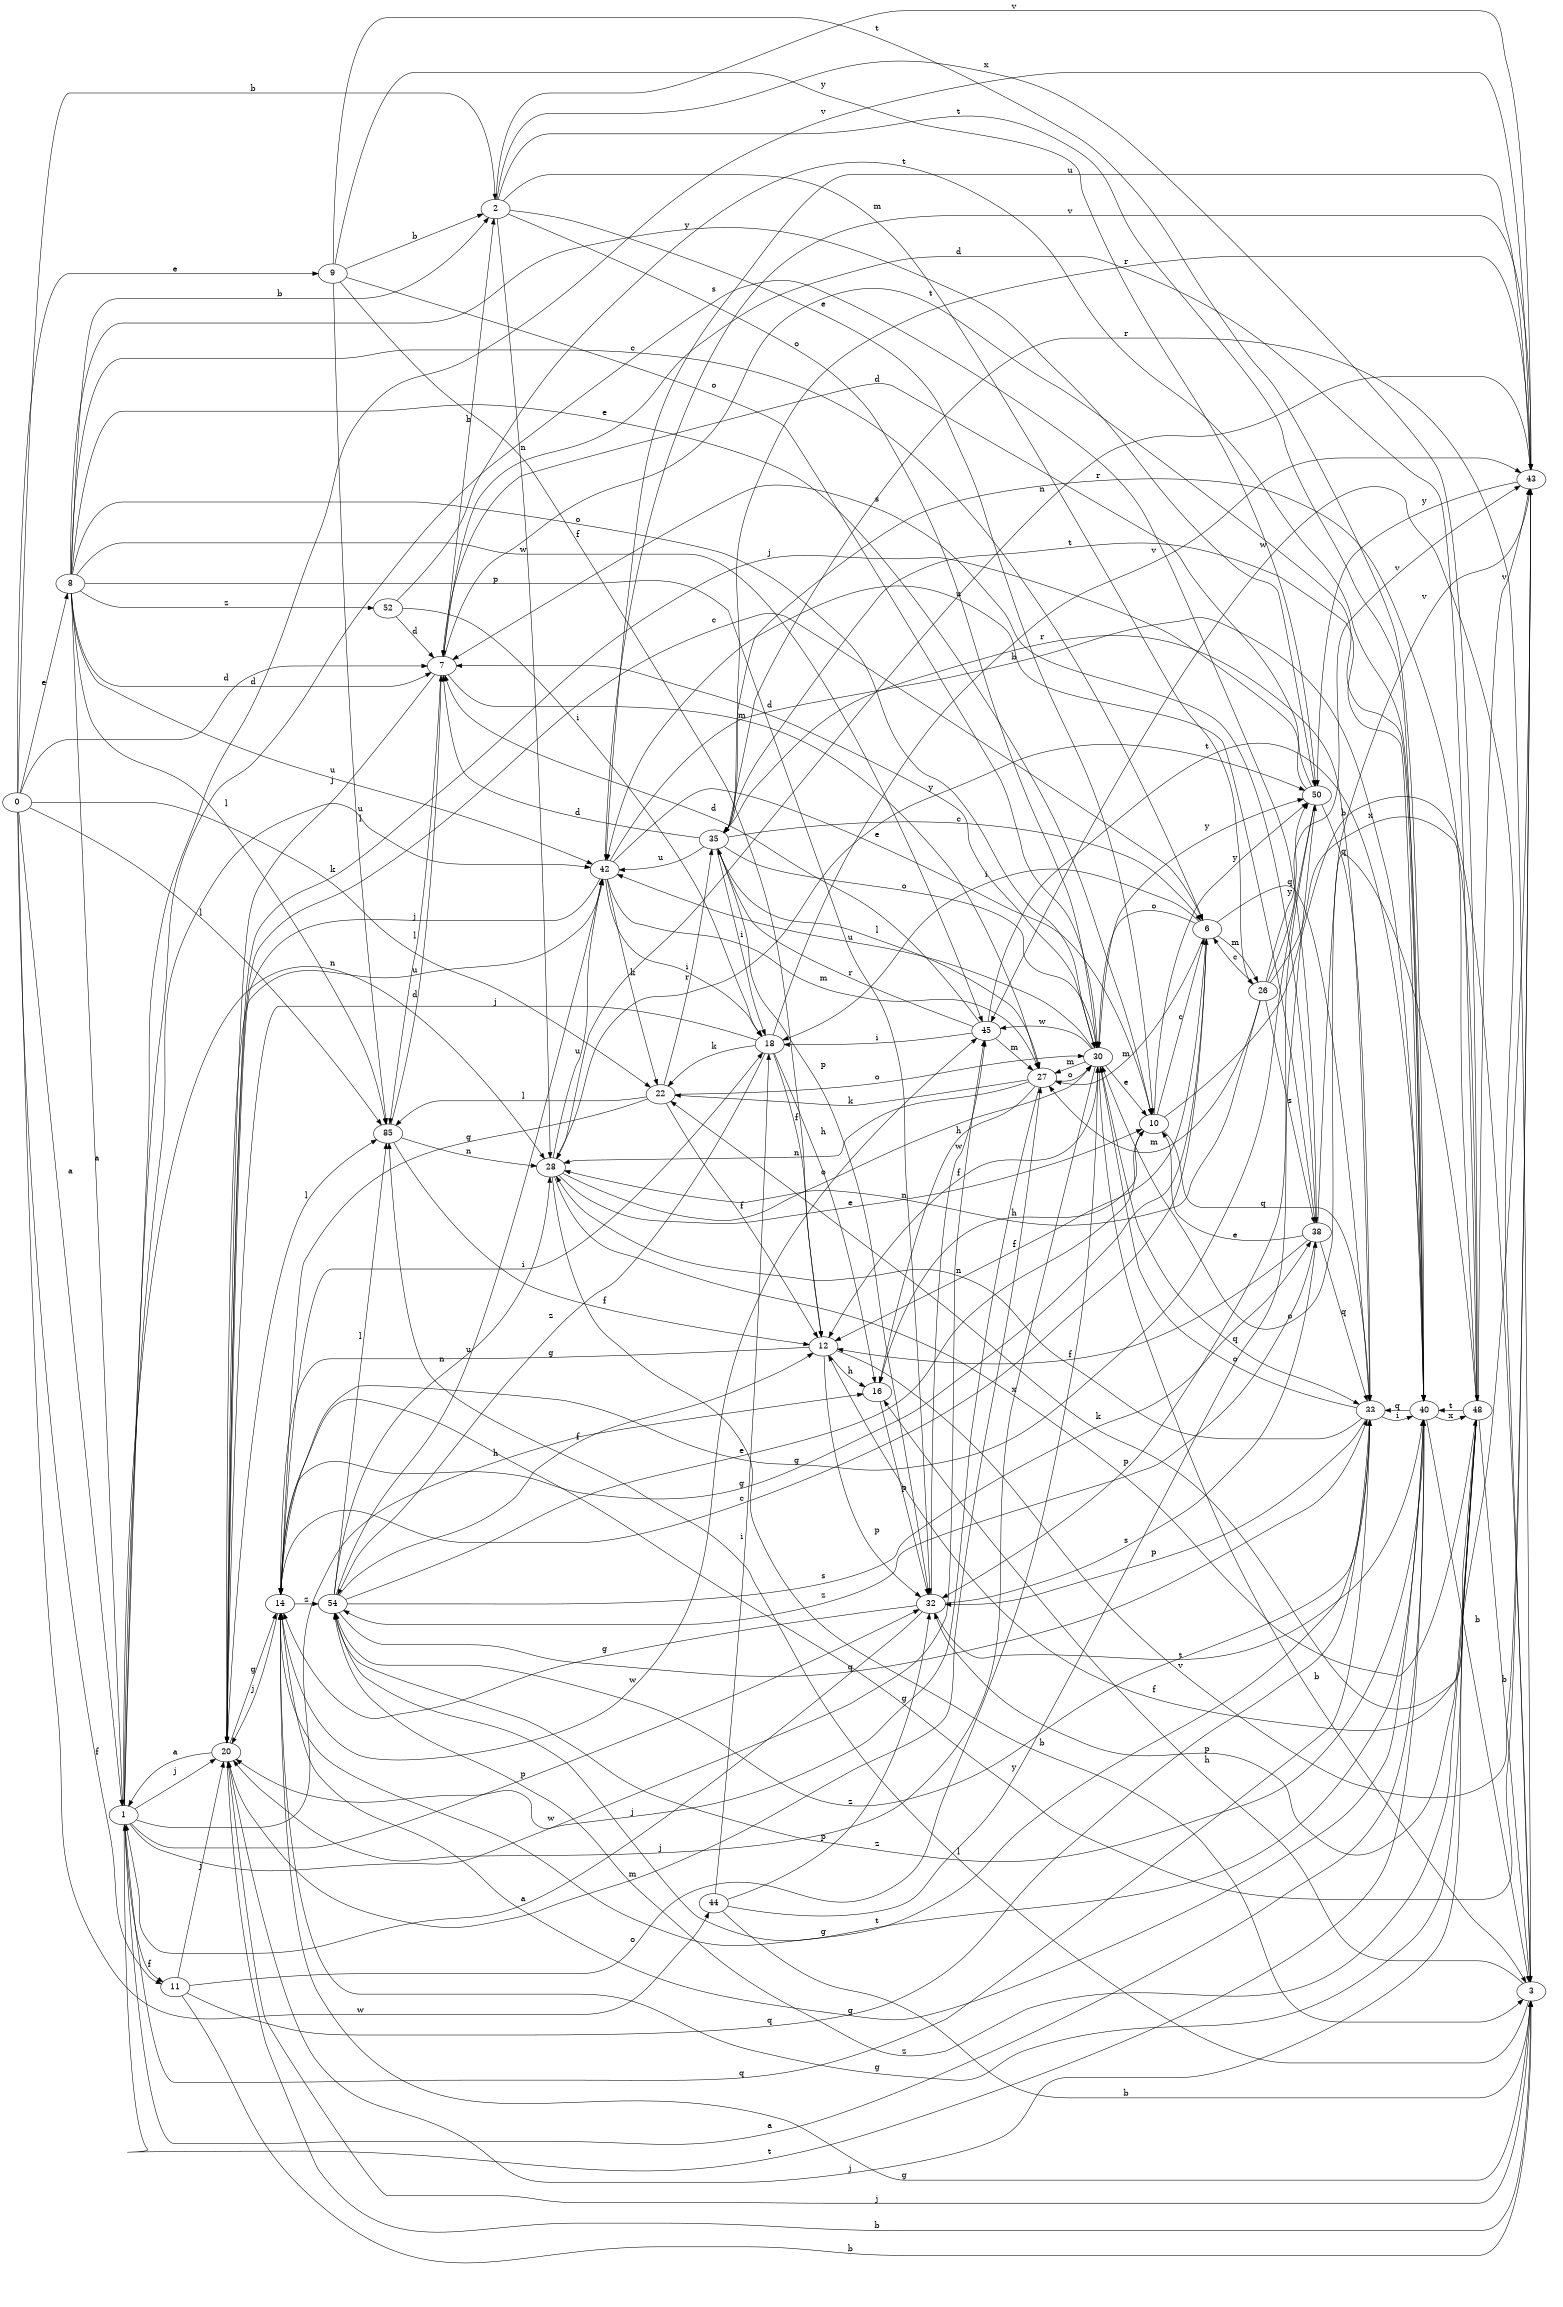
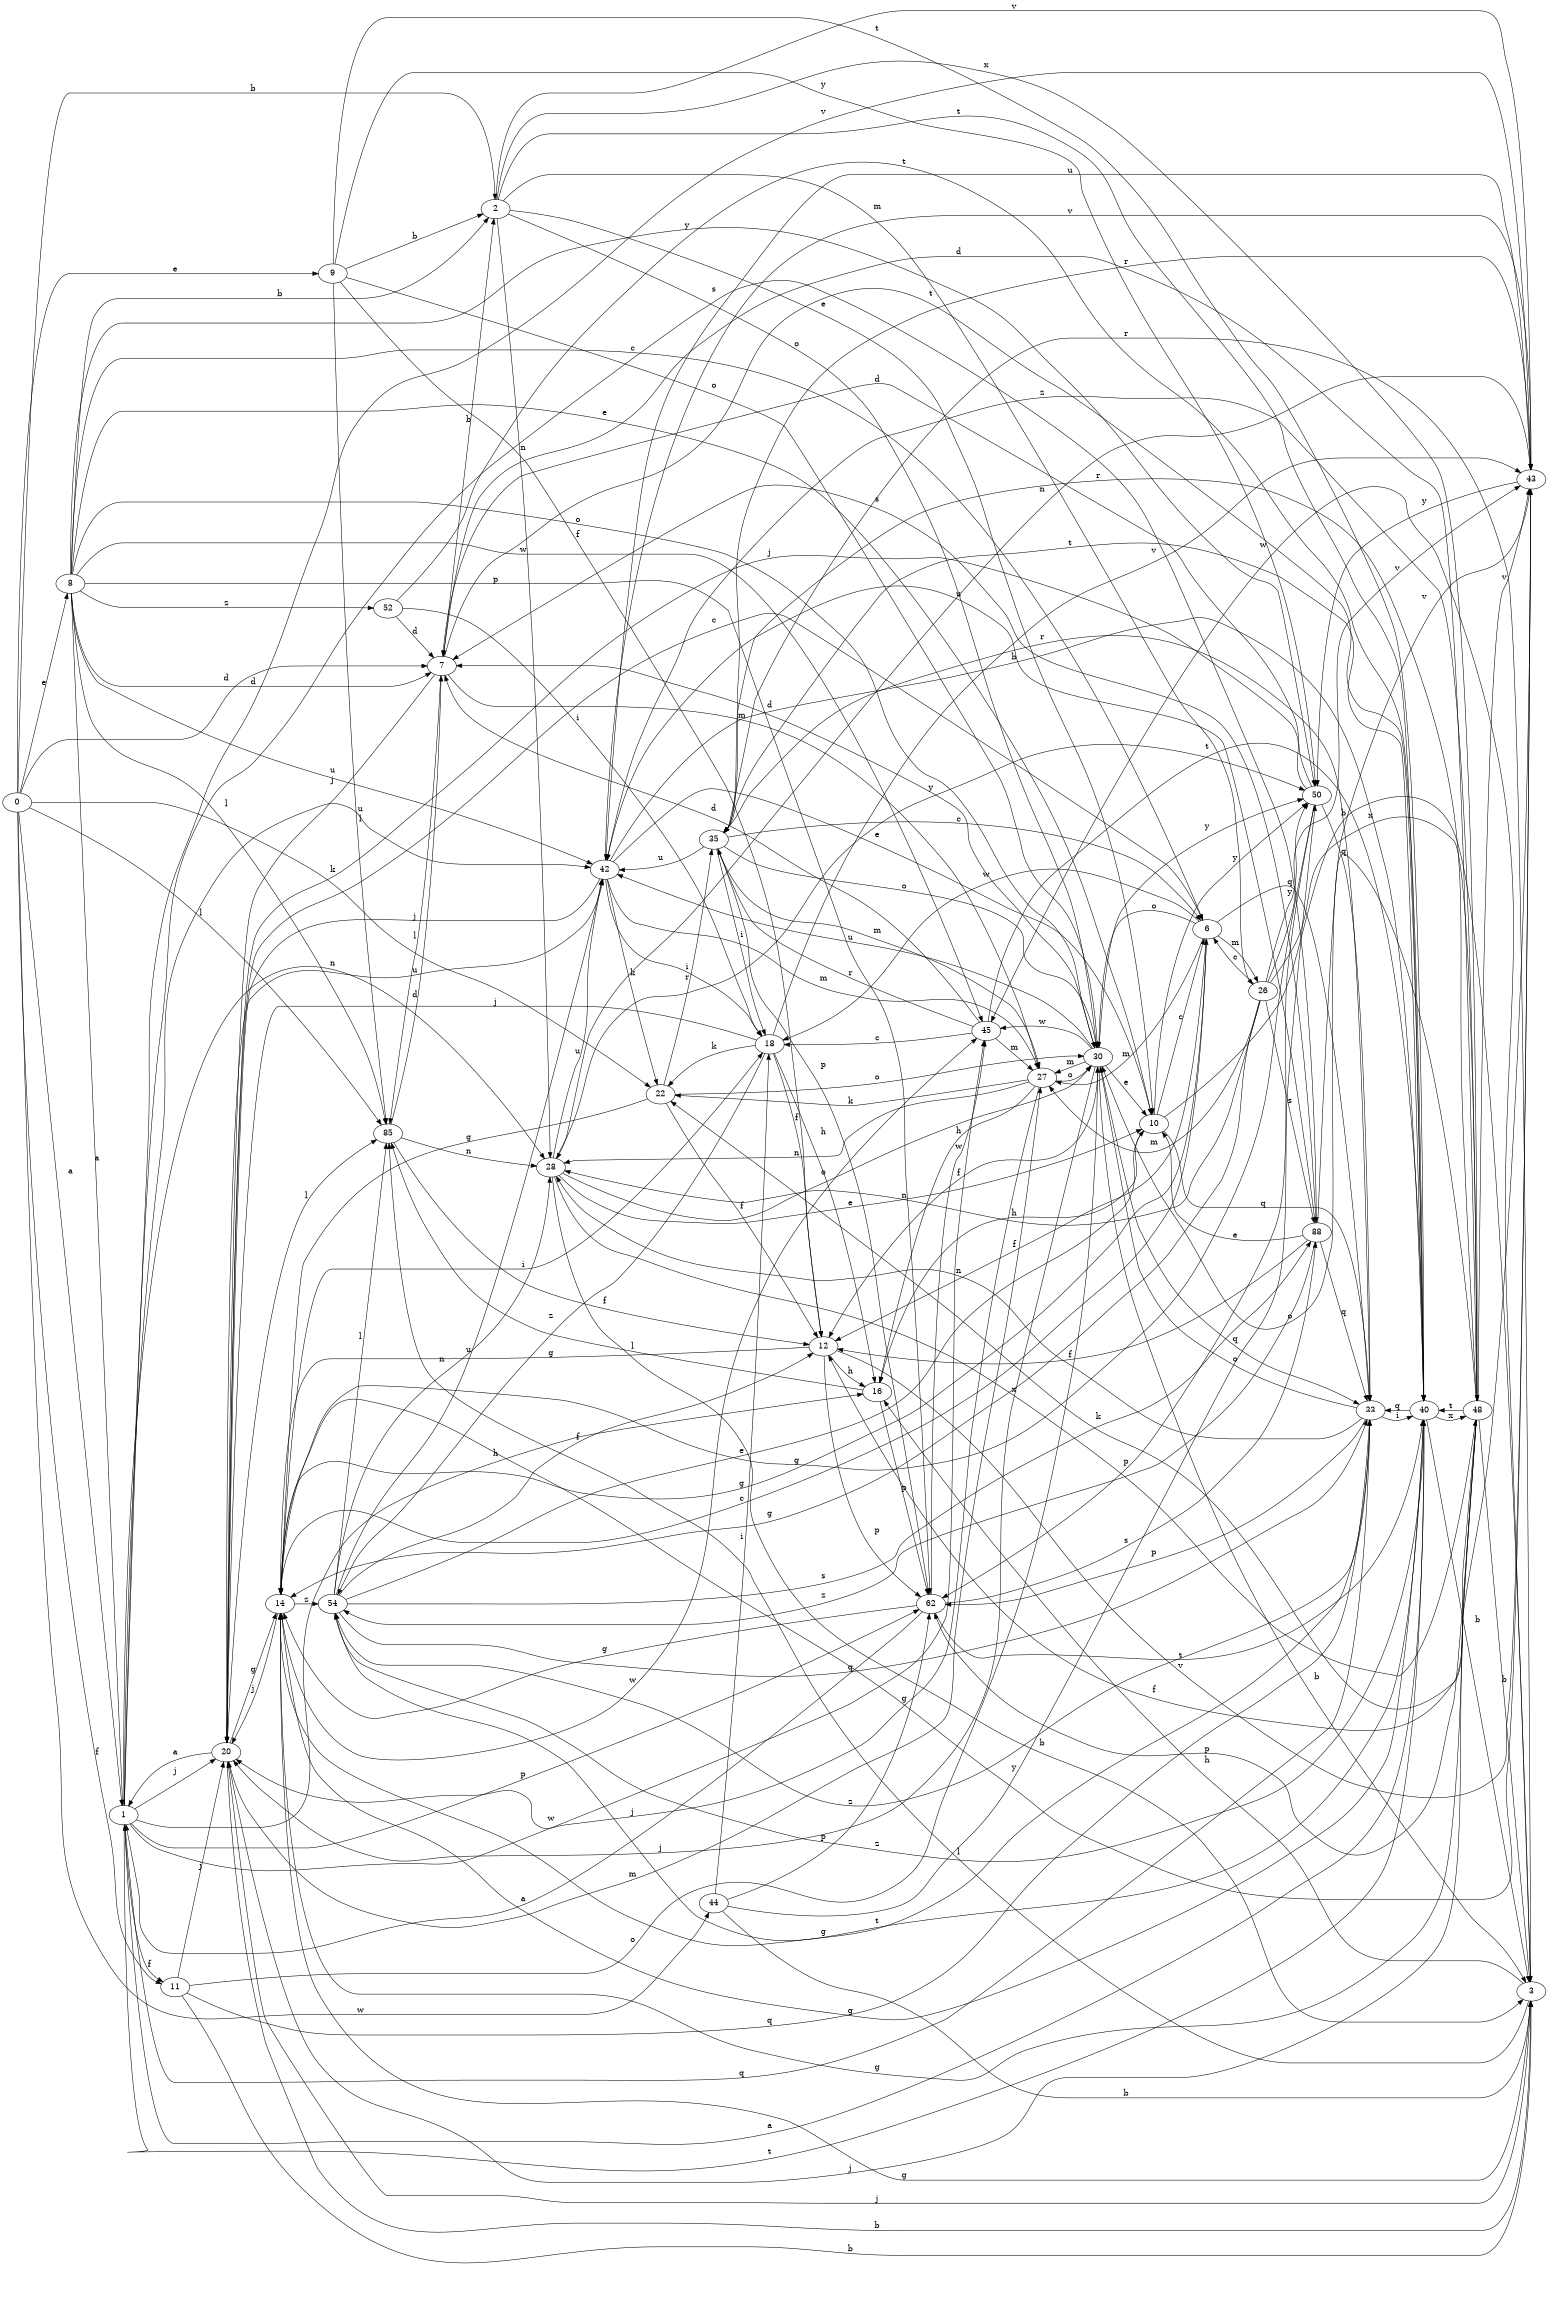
  strict digraph {
    rankdir=LR
    0
    1
    2
    7
    8
    9
    11
    22
    n9 [label=85]
    44
    16
    20
    28
-   32
+   32 [label=62]
    33
-   38
+   38 [label=88]
    40
    42
    43
    45
    10
    26
    30
    48
    27
    6
    50
    52
    12
    3
    14
    35
    18
    54
    0 -> 1 [label=a]
    0 -> 2 [label=b]
    0 -> 7 [label=d]
    0 -> 8 [label=e]
    0 -> 9 [label=e]
    0 -> 11 [label=f]
    0 -> 22 [label=k]
    0 -> n9 [label=l]
    0 -> 44 [label=w]
    1 -> 11 [label=f]
    1 -> 16 [label=h]
    1 -> 20 [label=j]
    1 -> 28 [label=n]
    1 -> 32 [label=p]
    1 -> 33 [label=q]
    1 -> 38 [label=s]
    1 -> 40 [label=t]
    1 -> 42 [label=u]
    1 -> 43 [label=v]
    1 -> 45 [label=w]
    2 -> 28 [label=n]
    2 -> 40 [label=t]
    2 -> 43 [label=v]
    2 -> 10 [label=e]
    2 -> 26 [label=m]
    2 -> 30 [label=o]
    2 -> 48 [label=x]
    7 -> 2 [label=b]
    7 -> n9 [label=l]
    7 -> 20 [label=j]
    7 -> 40 [label=t]
    7 -> 27 [label=m]
    8 -> 1 [label=a]
    8 -> 2 [label=b]
    8 -> 7 [label=d]
    8 -> n9 [label=l]
    8 -> 32 [label=p]
    8 -> 42 [label=u]
    8 -> 45 [label=w]
    8 -> 10 [label=e]
    8 -> 30 [label=o]
    8 -> 6 [label=c]
    8 -> 50 [label=y]
    8 -> 52 [label=z]
    9 -> 2 [label=b]
    9 -> n9 [label=l]
    9 -> 40 [label=t]
    9 -> 30 [label=o]
    9 -> 50 [label=y]
    9 -> 12 [label=f]
    11 -> 20 [label=j]
    11 -> 33 [label=q]
    11 -> 30 [label=o]
    11 -> 3 [label=b]
-   22 -> n9 [label=l]
+   16 -> n9 [label=l]
    22 -> 30 [label=o]
    22 -> 12 [label=f]
    22 -> 14 [label=g]
    22 -> 35 [label=r]
    n9 -> 7 [label=d]
    n9 -> 28 [label=n]
    n9 -> 12 [label=f]
    44 -> 32 [label=p]
    44 -> 50 [label=y]
    44 -> 3 [label=b]
    44 -> 18 [label=i]
    16 -> 32 [label=p]
    20 -> 1 [label=a]
    20 -> n9 [label=l]
    20 -> 42 [label=u]
    20 -> 27 [label=m]
    20 -> 6 [label=c]
    20 -> 3 [label=b]
    20 -> 14 [label=g]
    28 -> 42 [label=u]
    28 -> 10 [label=e]
    28 -> 30 [label=o]
    28 -> 48 [label=x]
    28 -> 50 [label=y]
    28 -> 3 [label=b]
    32 -> 1 [label=a]
    32 -> 38 [label=s]
    32 -> 40 [label=t]
    32 -> 45 [label=w]
    32 -> 14 [label=g]
    33 -> 28 [label=n]
    33 -> 32 [label=p]
    33 -> 40 [label=i]
    33 -> 30 [label=o]
    33 -> 14 [label=g]
    33 -> 35 [label=r]
    33 -> 54 [label=z]
    38 -> 7 [label=s]
    38 -> 33 [label=q]
    38 -> 42 [label=u]
    38 -> 43 [label=v]
    38 -> 10 [label=e]
    38 -> 12 [label=f]
    38 -> 54 [label=z]
    40 -> 1 [label=a]
    40 -> 33 [label=q]
    40 -> 48 [label=x]
    40 -> 3 [label=b]
    40 -> 14 [label=g]
    40 -> 54 [label=z]
    42 -> 22 [label=k]
    42 -> 20 [label=j]
    42 -> 40 [label=b]
    42 -> 43 [label=v]
    42 -> 10 [label=e]
    42 -> 27 [label=m]
    42 -> 18 [label=i]
    43 -> 22 [label=k]
    43 -> 28 [label=n]
    43 -> 42 [label=u]
    43 -> 50 [label=y]
    43 -> 14 [label=g]
    43 -> 35 [label=r]
    45 -> 7 [label=d]
    45 -> 40 [label=t]
    45 -> 27 [label=m]
    45 -> 35 [label=r]
-   45 -> 18 [label=i]
+   45 -> 18 [label=c]
    10 -> 16 [label=h]
    10 -> 33 [label=q]
    10 -> 6 [label=c]
    10 -> 50 [label=y]
    10 -> 3 [label=b]
    26 -> 28 [label=n]
    26 -> 38 [label=s]
    26 -> 43 [label=v]
    26 -> 48 [label=x]
    26 -> 27 [label=m]
    26 -> 6 [label=c]
    26 -> 50 [label=y]
+   26 -> 14 [label=g]
    30 -> 7 [label=d]
    30 -> 20 [label=j]
    30 -> 33 [label=q]
    30 -> 42 [label=u]
    30 -> 45 [label=w]
    30 -> 10 [label=e]
    30 -> 27 [label=m]
    30 -> 50 [label=y]
    30 -> 12 [label=f]
    30 -> 3 [label=b]
    48 -> 7 [label=d]
    48 -> 20 [label=j]
    48 -> 32 [label=p]
    48 -> 40 [label=t]
    48 -> 43 [label=v]
    48 -> 30 [label=o]
    48 -> 12 [label=f]
    48 -> 3 [label=b]
    48 -> 14 [label=g]
    48 -> 35 [label=r]
-   48 -> 54 [label=z]
+   48 -> 42 [label=z]
    27 -> 22 [label=k]
    27 -> 16 [label=h]
    27 -> 20 [label=j]
    27 -> 28 [label=n]
    27 -> 30 [label=o]
    6 -> 33 [label=q]
    6 -> 26 [label=m]
    6 -> 30 [label=o]
    6 -> 27 [label=m]
    6 -> 12 [label=f]
    6 -> 14 [label=g]
-   6 -> 18 [label=i]
+   6 -> 18 [label=w]
    50 -> 7 [label=d]
    50 -> 20 [label=j]
    50 -> 32 [label=p]
    50 -> 33 [label=q]
    50 -> 14 [label=g]
    52 -> 7 [label=d]
    52 -> 40 [label=t]
    52 -> 18 [label=i]
    12 -> 16 [label=h]
    12 -> 32 [label=p]
    12 -> 43 [label=v]
    12 -> 14 [label=g]
    3 -> n9 [label=l]
    3 -> 16 [label=h]
    3 -> 20 [label=j]
    3 -> 45 [label=w]
    3 -> 14 [label=g]
    3 -> 35 [label=r]
    14 -> 20 [label=j]
    14 -> 45 [label=w]
    14 -> 6 [label=c]
    14 -> 18 [label=i]
    14 -> 54 [label=z]
-   35 -> 7 [label=d]
    35 -> 32 [label=p]
    35 -> 40 [label=t]
    35 -> 42 [label=u]
    35 -> 30 [label=o]
-   35 -> 27 [label=l]
+   35 -> 27 [label=m]
    35 -> 6 [label=c]
    35 -> 18 [label=i]
    18 -> 22 [label=k]
    18 -> 16 [label=h]
    18 -> 20 [label=j]
    18 -> 43 [label=v]
    18 -> 12 [label=f]
    18 -> 54 [label=z]
    54 -> n9 [label=l]
    54 -> 28 [label=n]
    54 -> 33 [label=q]
    54 -> 38 [label=s]
    54 -> 40 [label=t]
    54 -> 42 [label=u]
    54 -> 10 [label=e]
    54 -> 12 [label=f]
  }
